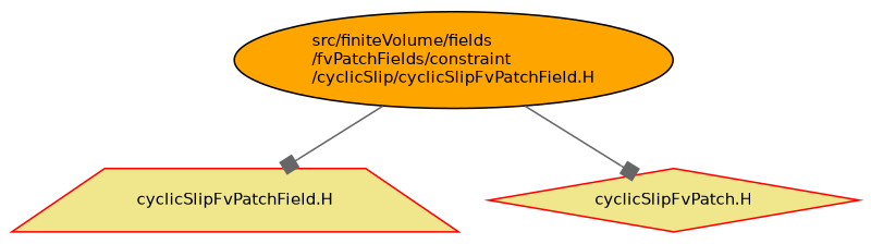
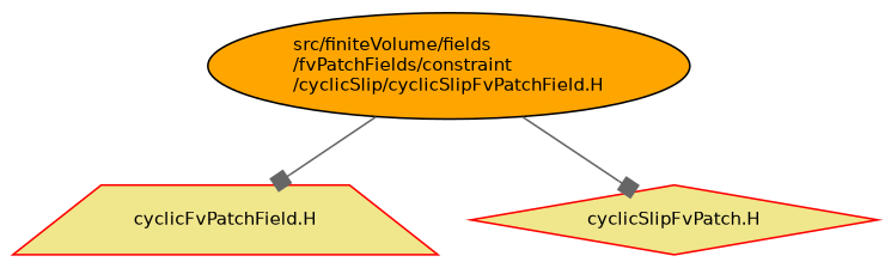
  digraph {
    node [color=red fillcolor=khaki fontname=Helvetica fontsize=10 style=filled]
    edge [color=gray40 fontname=Helvetica fontsize=10 labelfontname=Helvetica labelfontsize=10 style=solid arrowhead=box]
    n1 [color=black fillcolor=orange fontcolor=black height=0.2 label="src/finiteVolume/fields\l/fvPatchFields/constraint\l/cyclicSlip/cyclicSlipFvPatchField.H" shape=ellipse width=0.4]
-   n2 [height=0.2 label="cyclicSlipFvPatchField.H" shape=trapezium width=0.4]
+   n2 [height=0.2 label="cyclicFvPatchField.H" shape=trapezium width=0.4]
    n3 [height=0.2 label="cyclicSlipFvPatch.H" shape=diamond width=0.4]
    n1 -> n2
    n1 -> n3
  }
